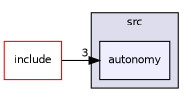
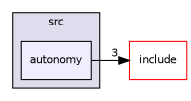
  digraph {
    compound=true
    rankdir=LR
    node [fontname=Helvetica fontsize=10 shape=box style=filled]
    n1 [fillcolor="#eeeeff" label=autonomy pencolor=black]
    n2 [color=red fillcolor=white label=include]
    subgraph cluster_1 {
      bgcolor="#ddddee"
      fontname=Helvetica
      fontsize=10
      label=src
      pencolor=black
      n1
    }
-   n2 -> n1 [headlabel=3 labeldistance=1.5 labelfontname=Helvetica labelfontsize=10]
+   n1 -> n2 [headlabel=3 labeldistance=1.5 labelfontname=Helvetica labelfontsize=10]
  }
